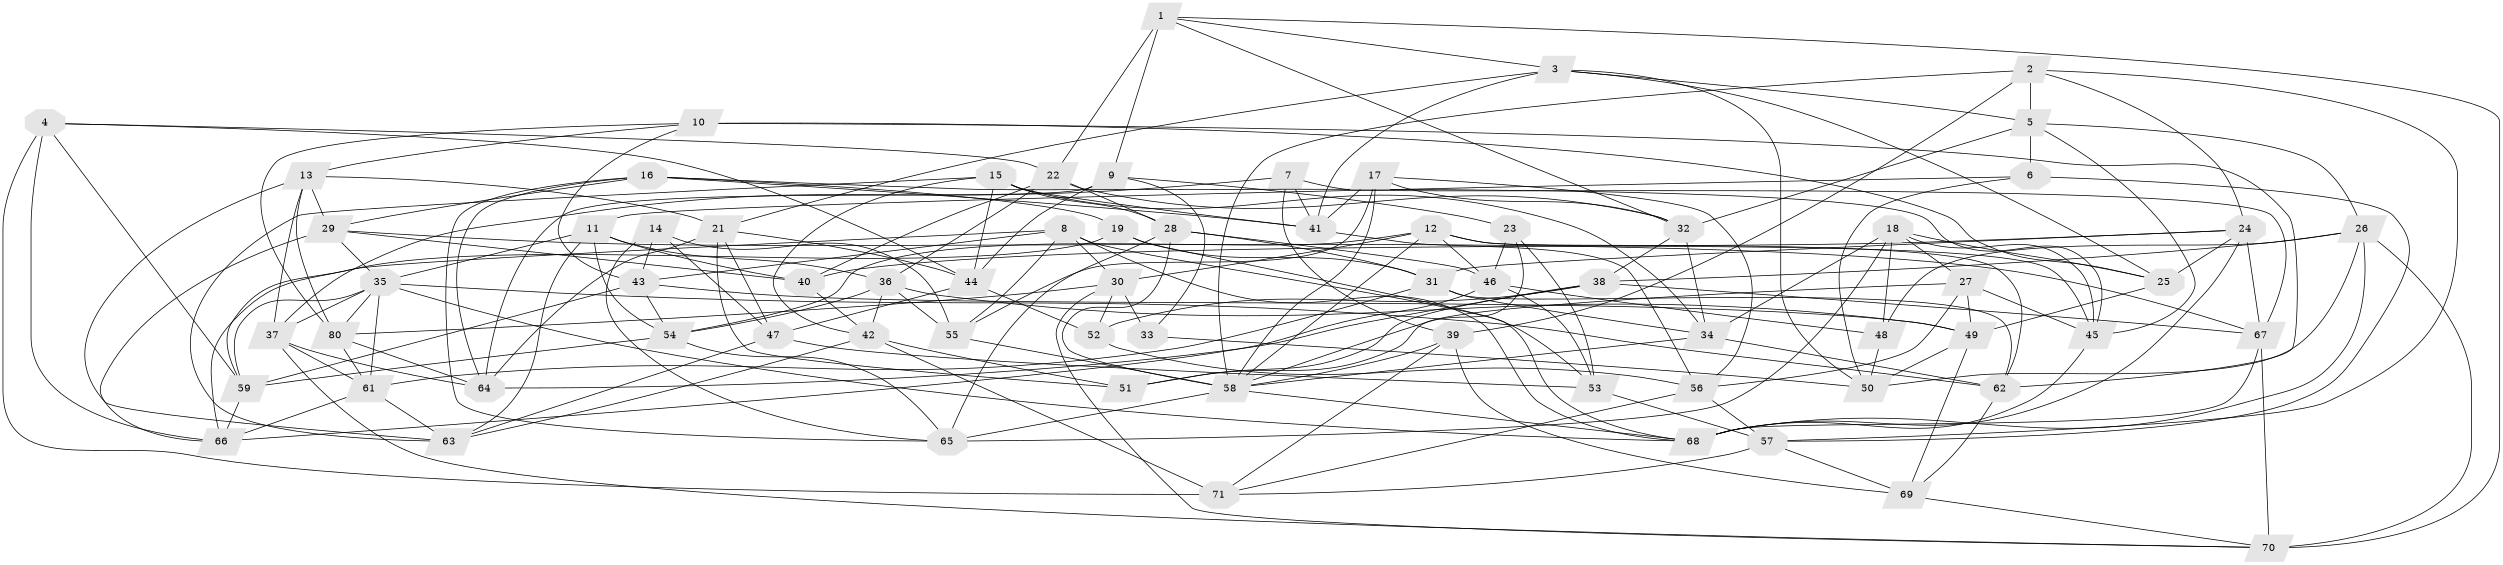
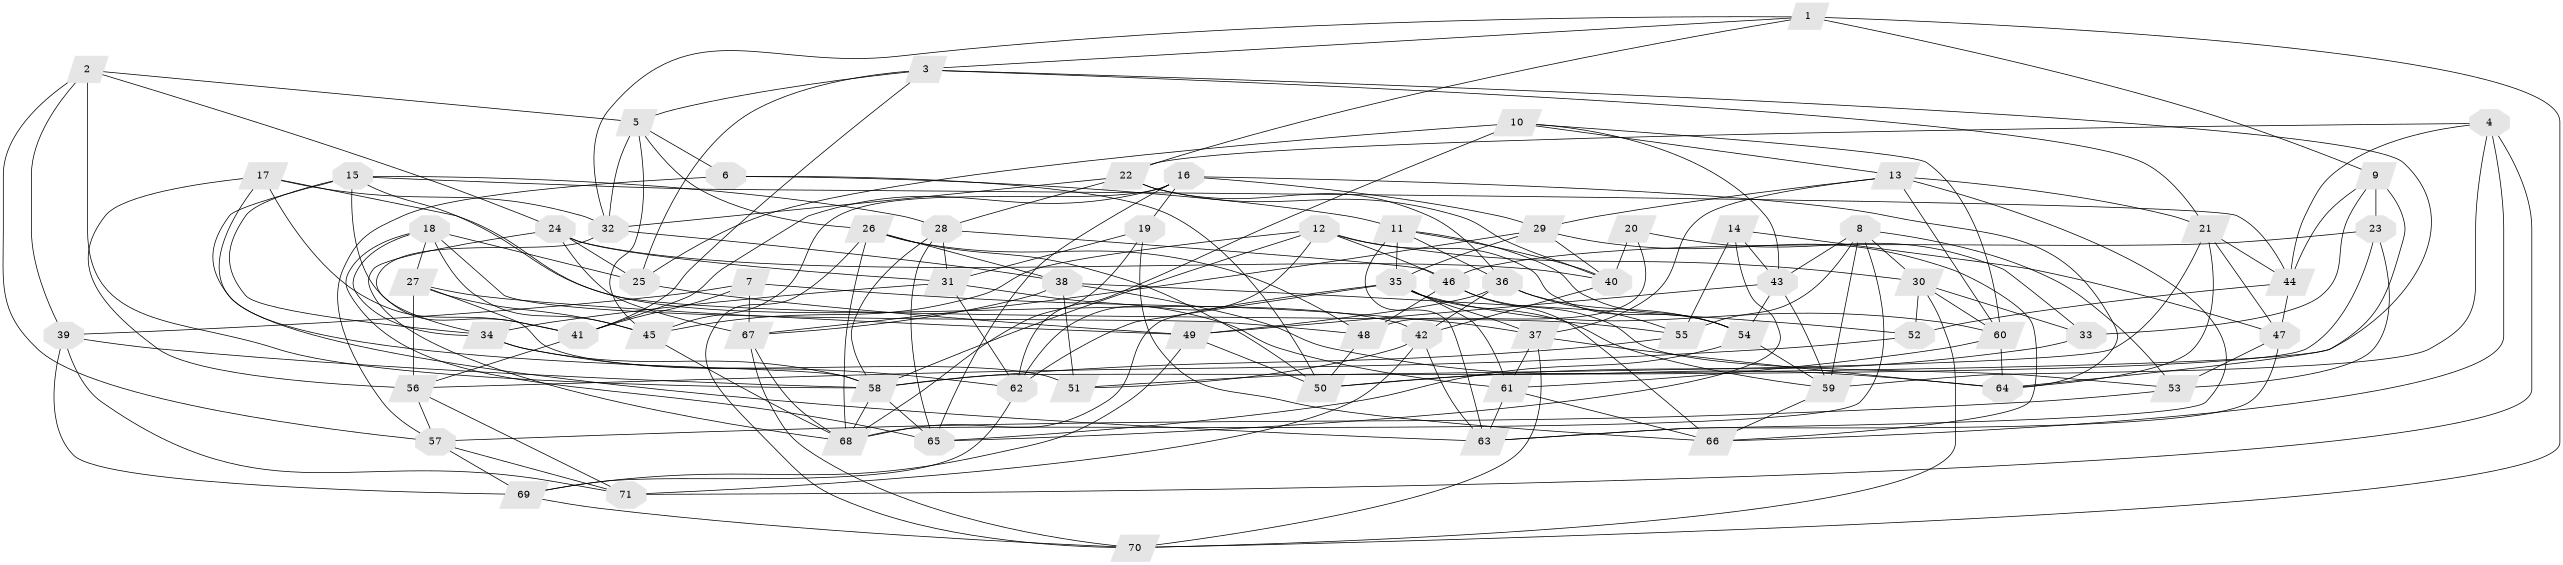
  graph {
    node [color=gray90 shape=parallelogram style=filled]
    edge [weight=1.0]
    1
    3
    9
    22
    32 [shape=octagon]
    70
    5
    21
    25 [shape=octagon]
    41 [shape=octagon]
    50
    44
    23 [shape=octagon]
    33 [shape=octagon]
    64 [shape=octagon]
    36 [shape=octagon]
    40 [shape=octagon]
    28 [shape=octagon]
    34
    38 [shape=octagon]
    2
    24 [shape=octagon]
    39 [shape=octagon]
    57 [shape=octagon]
    58
    6 [shape=octagon]
    26
    45
    67
    68
    31
    27
    56
    51
    49
    71 [shape=octagon]
    69
    65 [shape=octagon]
    47 [shape=octagon]
    4 [shape=octagon]
    59
    66
    52 [shape=octagon]
    11
    48
    35 [shape=octagon]
    54
    63
    7
    37
    61
    8 [shape=octagon]
    30
    43 [shape=octagon]
    53
    55
-   60 [label=80]
+   60
    46 [shape=octagon]
    10
    13
    62 [shape=octagon]
    29
    42 [shape=octagon]
    12 [shape=octagon]
    14
    15 [shape=octagon]
    16 [shape=octagon]
    19 [shape=octagon]
    17
    18 [shape=octagon]
+   20
    1 -- 3
    1 -- 9 [weight=2.0]
    1 -- 22
    1 -- 32
    1 -- 70
    3 -- 5
    3 -- 21
    3 -- 25
    3 -- 41
    3 -- 50
    9 -- 44
    9 -- 23
    9 -- 33
    9 -- 64
    22 -- 32
    22 -- 36
    22 -- 40
    22 -- 28
    32 -- 34
    32 -- 38
    5 -- 32
    5 -- 6
    5 -- 26
    5 -- 45
    21 -- 44
    21 -- 64
    21 -- 51
    21 -- 47
    25 -- 49
    41 -- 56
    44 -- 47
    44 -- 52
    23 -- 58
    23 -- 53
    23 -- 46
    33 -- 50
    36 -- 49
    36 -- 54
    36 -- 55
    36 -- 42
    40 -- 42
    28 -- 58
    28 -- 31
    28 -- 65
    28 -- 46
    34 -- 58
    34 -- 62
    38 -- 64
    38 -- 67
    38 -- 51
    38 -- 52
    2 -- 5
    2 -- 24
    2 -- 39
    2 -- 57
    2 -- 58
    24 -- 25
    24 -- 40
    24 -- 67
    24 -- 68
    24 -- 31
    39 -- 58
    39 -- 71
    39 -- 69 [weight=2.0]
    57 -- 71
    57 -- 69
    58 -- 68
    58 -- 65
    6 -- 50
    6 -- 57
    6 -- 11
    26 -- 70
    26 -- 50
    26 -- 38
    26 -- 68
    26 -- 48
    45 -- 68
    67 -- 70
    67 -- 68
    31 -- 34
    31 -- 61
    31 -- 62
    27 -- 45
    27 -- 56
    27 -- 51
    27 -- 49
    56 -- 57
    56 -- 71
    49 -- 50
    49 -- 69
    69 -- 70
    47 -- 63
    47 -- 53 [weight=2.0]
    4 -- 22
    4 -- 44
    4 -- 71 [weight=2.0]
    4 -- 59
    4 -- 66
    59 -- 66
    52 -- 56
    11 -- 36
    11 -- 40
    11 -- 35
    11 -- 54
    11 -- 63
    48 -- 50
    35 -- 68
    35 -- 59
    35 -- 37
    35 -- 61
    35 -- 60
    35 -- 62
    54 -- 65
    54 -- 59
    7 -- 41
    7 -- 39
    7 -- 67
    7 -- 37
    37 -- 70
    37 -- 64
    37 -- 61
    61 -- 66
    61 -- 63
    8 -- 68
    8 -- 59
    8 -- 30
    8 -- 43
    8 -- 53
    8 -- 55
    30 -- 70
    30 -- 33
    30 -- 52
    30 -- 60
    43 -- 49
    43 -- 59
    43 -- 54
    53 -- 57
    55 -- 58
    60 -- 64
    60 -- 61
    46 -- 66
    46 -- 48
    46 -- 53
    10 -- 25 [weight=2.0]
    10 -- 43
    10 -- 60
    10 -- 13
    10 -- 62
    13 -- 21
    13 -- 63
    13 -- 37
    13 -- 60
    13 -- 29
    62 -- 69
    29 -- 40
    29 -- 67
    29 -- 66
    29 -- 35
    42 -- 51
    42 -- 71
    42 -- 63
    12 -- 58
    12 -- 45
    12 -- 54
    12 -- 30
    12 -- 46
    12 -- 62
    14 -- 65
    14 -- 47
    14 -- 43
    14 -- 55
    15 -- 41
    15 -- 44
    15 -- 28
    15 -- 34
    15 -- 63
    15 -- 42
    16 -- 41
    16 -- 64
    16 -- 45
    16 -- 65
    16 -- 29
    16 -- 19
    19 -- 68
    19 -- 31
    19 -- 66
    17 -- 32
    17 -- 41
    17 -- 58
    17 -- 56
    17 -- 55 [weight=2.0]
    18 -- 25
    18 -- 34
    18 -- 45
    18 -- 27
    18 -- 65
    18 -- 48
+   20 -- 33
+   20 -- 40 [weight=3.0]
+   20 -- 48 [weight=2.0]
  }
